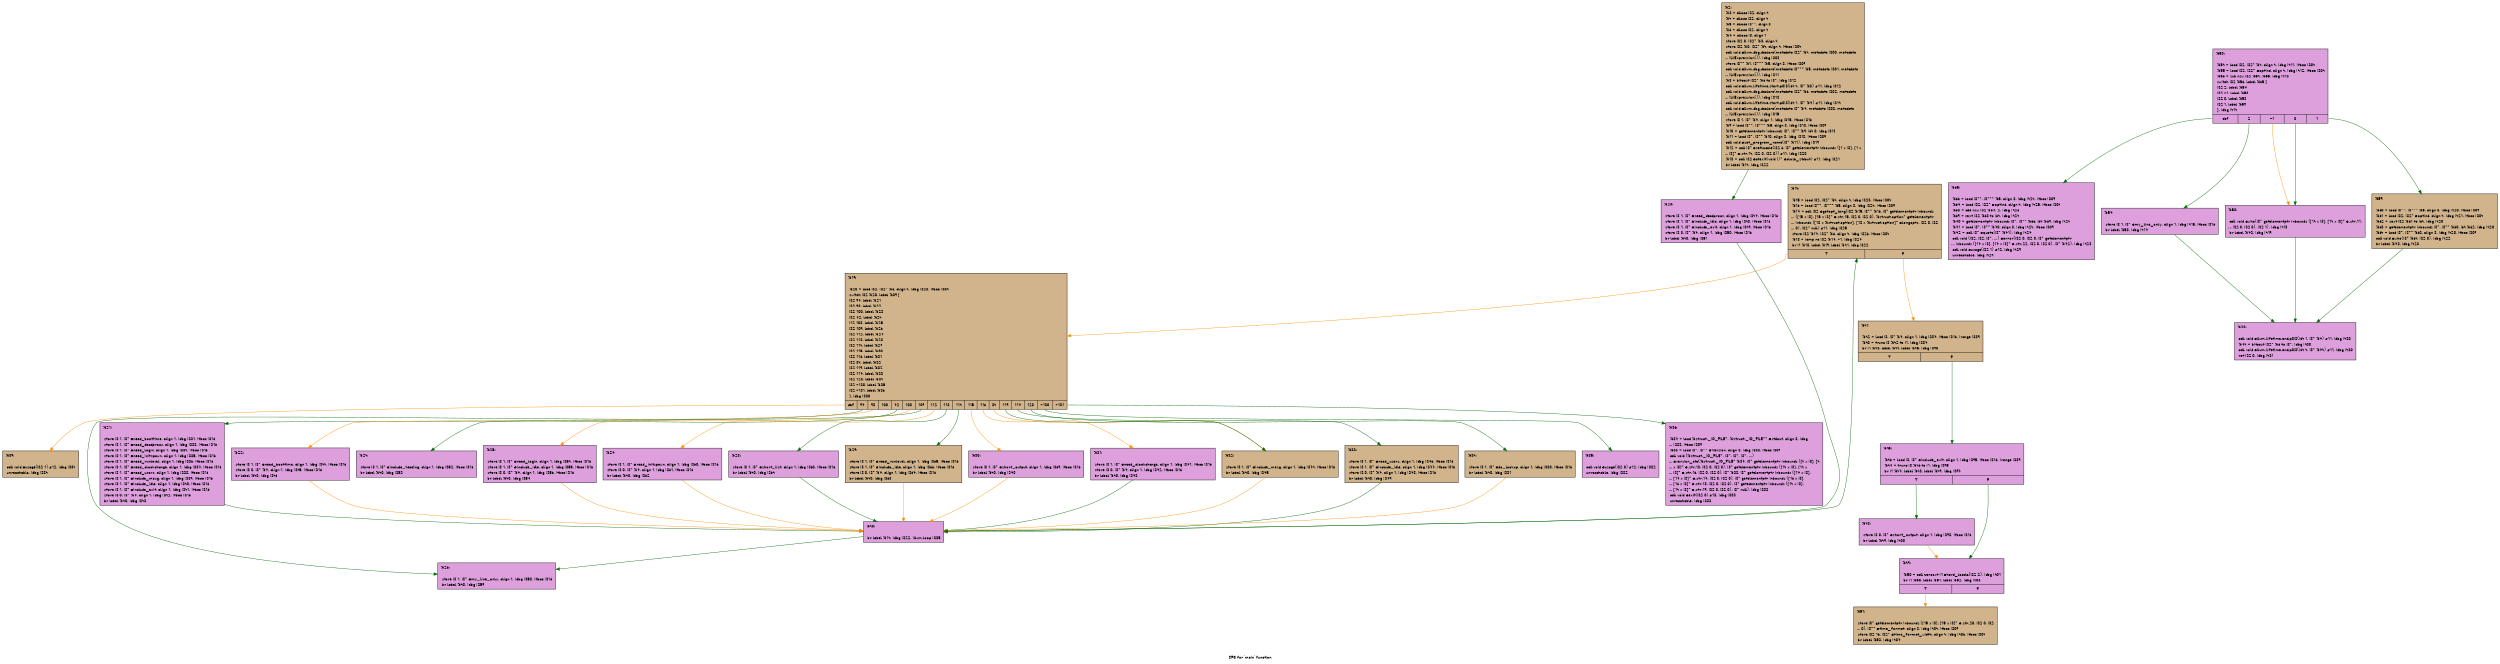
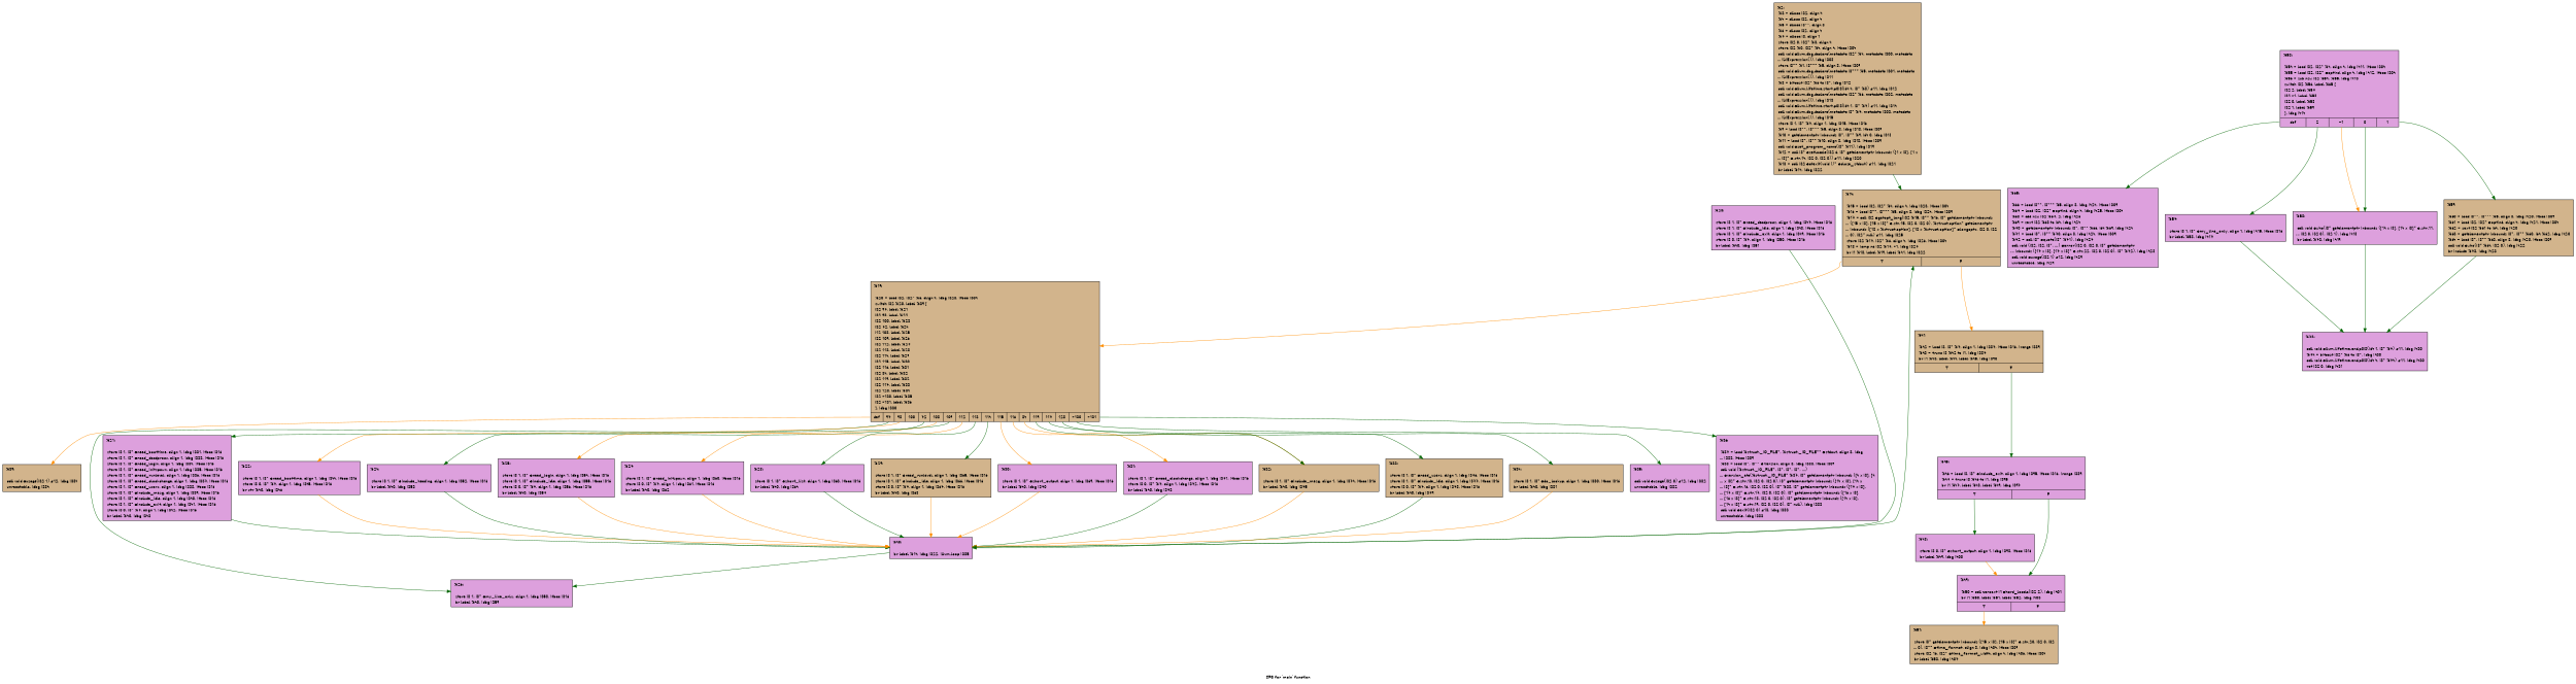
  digraph {
    fontname="Patrick Hand"
    label="CFG for 'main' function"
    node [fillcolor=plum fontname="Patrick Hand" shape=record style=filled]
    edge [color=darkgreen fontname="Patrick Hand"]
    n1 [fillcolor=tan label="{%2:\l  %3 = alloca i32, align 4\l  %4 = alloca i32, align 4\l  %5 = alloca i8**, align 8\l  %6 = alloca i32, align 4\l  %7 = alloca i8, align 1\l  store i32 0, i32* %3, align 4\l  store i32 %0, i32* %4, align 4, !tbaa !304\l  call void @llvm.dbg.declare(metadata i32* %4, metadata !300, metadata\l... !DIExpression()), !dbg !308\l  store i8** %1, i8*** %5, align 8, !tbaa !309\l  call void @llvm.dbg.declare(metadata i8*** %5, metadata !301, metadata\l... !DIExpression()), !dbg !311\l  %8 = bitcast i32* %6 to i8*, !dbg !312\l  call void @llvm.lifetime.start.p0i8(i64 4, i8* %8) #11, !dbg !312\l  call void @llvm.dbg.declare(metadata i32* %6, metadata !302, metadata\l... !DIExpression()), !dbg !313\l  call void @llvm.lifetime.start.p0i8(i64 1, i8* %7) #11, !dbg !314\l  call void @llvm.dbg.declare(metadata i8* %7, metadata !303, metadata\l... !DIExpression()), !dbg !315\l  store i8 1, i8* %7, align 1, !dbg !315, !tbaa !316\l  %9 = load i8**, i8*** %5, align 8, !dbg !318, !tbaa !309\l  %10 = getelementptr inbounds i8*, i8** %9, i64 0, !dbg !318\l  %11 = load i8*, i8** %10, align 8, !dbg !318, !tbaa !309\l  call void @set_program_name(i8* %11), !dbg !319\l  %12 = call i8* @setlocale(i32 6, i8* getelementptr inbounds ([1 x i8], [1 x\l... i8]* @.str.14, i32 0, i32 0)) #11, !dbg !320\l  %13 = call i32 @atexit(void ()* @close_stdout) #11, !dbg !321\l  br label %14, !dbg !322\l}"]
    n2 [fillcolor=tan label="{%14:\l\l  %15 = load i32, i32* %4, align 4, !dbg !323, !tbaa !304\l  %16 = load i8**, i8*** %5, align 8, !dbg !324, !tbaa !309\l  %17 = call i32 @getopt_long(i32 %15, i8** %16, i8* getelementptr inbounds\l... ([15 x i8], [15 x i8]* @.str.15, i32 0, i32 0), %struct.option* getelementptr\l... inbounds ([18 x %struct.option], [18 x %struct.option]* @longopts, i32 0, i32\l... 0), i32* null) #11, !dbg !325\l  store i32 %17, i32* %6, align 4, !dbg !326, !tbaa !304\l  %18 = icmp ne i32 %17, -1, !dbg !327\l  br i1 %18, label %19, label %41, !dbg !322\l|{<s0>T|<s1>F}}"]
    n3 [fillcolor=tan label="{%19:\l\l  %20 = load i32, i32* %6, align 4, !dbg !328, !tbaa !304\l  switch i32 %20, label %39 [\l    i32 97, label %21\l    i32 98, label %22\l    i32 100, label %23\l    i32 72, label %24\l    i12 108, label %25\l    i32 109, label %26\l    i32 112, label %27\l    i32 113, label %28\l    i32 114, label %29\l    i32 115, label %30\l    i32 116, label %31\l    i32 84, label %32\l    i32 119, label %32\l    i32 117, label %33\l    i32 128, label %34\l    i32 -130, label %35\l    i32 -131, label %36\l  ], !dbg !330\l|{<s0>def|<s1>97|<s2>98|<s3>100|<s4>72|<s5>108|<s6>109|<s7>112|<s8>113|<s9>114|<s10>115|<s11>116|<s12>84|<s13>119|<s14>117|<s15>128|<s16>-130|<s17>-131}}"]
    n4 [fillcolor=tan label="{%41:\l\l  %42 = load i8, i8* %7, align 1, !dbg !387, !tbaa !316, !range !389\l  %43 = trunc i8 %42 to i1, !dbg !387\l  br i1 %43, label %44, label %45, !dbg !390\l|{<s0>T|<s1>F}}"]
    n5 [fillcolor=tan label="{%39:\l\l  call void @usage(i32 1) #12, !dbg !384\l  unreachable, !dbg !384\l}"]
    n6 [label="{%21:\l\l  store i8 1, i8* @need_boottime, align 1, !dbg !331, !tbaa !316\l  store i8 1, i8* @need_deadprocs, align 1, !dbg !333, !tbaa !316\l  store i8 1, i8* @need_login, align 1, !dbg !334, !tbaa !316\l  store i8 1, i8* @need_initspawn, align 1, !dbg !335, !tbaa !316\l  store i8 1, i8* @need_runlevel, align 1, !dbg !336, !tbaa !316\l  store i8 1, i8* @need_clockchange, align 1, !dbg !337, !tbaa !316\l  store i8 1, i8* @need_users, align 1, !dbg !338, !tbaa !316\l  store i8 1, i8* @include_mesg, align 1, !dbg !339, !tbaa !316\l  store i8 1, i8* @include_idle, align 1, !dbg !340, !tbaa !316\l  store i8 1, i8* @include_exit, align 1, !dbg !341, !tbaa !316\l  store i8 0, i8* %7, align 1, !dbg !342, !tbaa !316\l  br label %40, !dbg !343\l}"]
-   n7 [label="{%22:\l\l  store i8 1, i8* @need_boottime, align 1, !dbg !344, !tbaa !316\l  store i8 0, i8* %7, align 1, !dbg !345, !tbaa !316\l  br label %40, !dbg !346\l}"]
+   n7 [label="{%22:\l\l  store i8 1, i8* @need_boottime, align 1, !dbg !344, !tbaa !316\l  store i8 0, i8* %7, align 1, !dbg !345, !tbaa !316\l  br str %40, !dbg !346\l}"]
    n8 [label="{%24:\l\l  store i8 1, i8* @include_heading, align 1, !dbg !352, !tbaa !316\l  br label %40, !dbg !353\l}"]
    n9 [label="{%25:\l\l  store i8 1, i8* @need_login, align 1, !dbg !354, !tbaa !316\l  store i8 1, i8* @include_idle, align 1, !dbg !355, !tbaa !316\l  store i8 0, i8* %7, align 1, !dbg !356, !tbaa !316\l  br label %40, !dbg !357\l}"]
    n10 [label="{%26:\l\l  store i8 1, i8* @my_line_only, align 1, !dbg !358, !tbaa !316\l  br label %40, !dbg !359\l}"]
    n11 [label="{%27:\l\l  store i8 1, i8* @need_initspawn, align 1, !dbg !360, !tbaa !316\l  store i8 0, i8* %7, align 1, !dbg !361, !tbaa !316\l  br label %40, !dbg !362\l}"]
    n12 [label="{%28:\l\l  store i8 1, i8* @short_list, align 1, !dbg !363, !tbaa !316\l  br label %40, !dbg !364\l}"]
    n13 [fillcolor=tan label="{%29:\l\l  store i8 1, i8* @need_runlevel, align 1, !dbg !365, !tbaa !316\l  store i8 1, i8* @include_idle, align 1, !dbg !366, !tbaa !316\l  store i8 0, i8* %7, align 1, !dbg !367, !tbaa !316\l  br label %40, !dbg !368\l}"]
    n14 [label="{%30:\l\l  store i8 1, i8* @short_output, align 1, !dbg !369, !tbaa !316\l  br label %40, !dbg !370\l}"]
    n15 [label="{%31:\l\l  store i8 1, i8* @need_clockchange, align 1, !dbg !371, !tbaa !316\l  store i8 0, i8* %7, align 1, !dbg !372, !tbaa !316\l  br label %40, !dbg !373\l}"]
    n16 [fillcolor=tan label="{%32:\l\l  store i8 1, i8* @include_mesg, align 1, !dbg !374, !tbaa !316\l  br label %40, !dbg !375\l}"]
    n17 [fillcolor=tan label="{%33:\l\l  store i8 1, i8* @need_users, align 1, !dbg !376, !tbaa !316\l  store i8 1, i8* @include_idle, align 1, !dbg !377, !tbaa !316\l  store i8 0, i8* %7, align 1, !dbg !378, !tbaa !316\l  br label %40, !dbg !379\l}"]
    n18 [fillcolor=tan label="{%34:\l\l  store i8 1, i8* @do_lookup, align 1, !dbg !380, !tbaa !316\l  br label %40, !dbg !381\l}"]
    n19 [label="{%35:\l\l  call void @usage(i32 0) #12, !dbg !382\l  unreachable, !dbg !382\l}"]
    n20 [label="{%36:\l\l  %37 = load %struct._IO_FILE*, %struct._IO_FILE** @stdout, align 8, !dbg\l... !383, !tbaa !309\l  %38 = load i8*, i8** @Version, align 8, !dbg !383, !tbaa !309\l  call void (%struct._IO_FILE*, i8*, i8*, i8*, ...)\l... @version_etc(%struct._IO_FILE* %37, i8* getelementptr inbounds ([4 x i8], [4\l... x i8]* @.str.13, i32 0, i32 0), i8* getelementptr inbounds ([14 x i8], [14 x\l... i8]* @.str.16, i32 0, i32 0), i8* %38, i8* getelementptr inbounds ([17 x i8],\l... [17 x i8]* @.str.17, i32 0, i32 0), i8* getelementptr inbounds ([16 x i8],\l... [16 x i8]* @.str.18, i32 0, i32 0), i8* getelementptr inbounds ([14 x i8],\l... [14 x i8]* @.str.19, i32 0, i32 0), i8* null), !dbg !383\l  call void @exit(i32 0) #13, !dbg !383\l  unreachable, !dbg !383\l}"]
    n21 [label="{%45:\l\l  %46 = load i8, i8* @include_exit, align 1, !dbg !395, !tbaa !316, !range !389\l  %47 = trunc i8 %46 to i1, !dbg !395\l  br i1 %47, label %48, label %49, !dbg !397\l|{<s0>T|<s1>F}}"]
    n22 [label="{%40:\l\l  br label %14, !dbg !322, !llvm.loop !385\l}"]
    n23 [label="{%23:\l\l  store i8 1, i8* @need_deadprocs, align 1, !dbg !347, !tbaa !316\l  store i8 1, i8* @include_idle, align 1, !dbg !348, !tbaa !316\l  store i8 1, i8* @include_exit, align 1, !dbg !349, !tbaa !316\l  store i8 0, i8* %7, align 1, !dbg !350, !tbaa !316\l  br label %40, !dbg !351\l}"]
    n24 [label="{%48:\l\l  store i8 0, i8* @short_output, align 1, !dbg !398, !tbaa !316\l  br label %49, !dbg !400\l}"]
    n25 [label="{%49:\l\l  %50 = call zeroext i1 @hard_locale(i32 2), !dbg !401\l  br i1 %50, label %51, label %52, !dbg !403\l|{<s0>T|<s1>F}}"]
    n26 [fillcolor=tan label="{%51:\l\l  store i8* getelementptr inbounds ([15 x i8], [15 x i8]* @.str.20, i32 0, i32\l... 0), i8** @time_format, align 8, !dbg !404, !tbaa !309\l  store i32 16, i32* @time_format_width, align 4, !dbg !406, !tbaa !304\l  br label %53, !dbg !407\l}"]
    n27 [label="{%53:\l\l  %54 = load i32, i32* %4, align 4, !dbg !411, !tbaa !304\l  %55 = load i32, i32* @optind, align 4, !dbg !412, !tbaa !304\l  %56 = sub nsw i32 %54, %55, !dbg !413\l  switch i32 %56, label %65 [\l    i32 2, label %57\l    i32 -1, label %58\l    i32 0, label %58\l    i32 1, label %59\l  ], !dbg !414\l|{<s0>def|<s1>2|<s2>-1|<s3>0|<s4>1}}"]
    n28 [label="{%65:\l\l  %66 = load i8**, i8*** %5, align 8, !dbg !424, !tbaa !309\l  %67 = load i32, i32* @optind, align 4, !dbg !425, !tbaa !304\l  %68 = add nsw i32 %67, 2, !dbg !426\l  %69 = sext i32 %68 to i64, !dbg !424\l  %70 = getelementptr inbounds i8*, i8** %66, i64 %69, !dbg !424\l  %71 = load i8*, i8** %70, align 8, !dbg !424, !tbaa !309\l  %72 = call i8* @quote(i8* %71), !dbg !427\l  call void (i32, i32, i8*, ...) @error(i32 0, i32 0, i8* getelementptr\l... inbounds ([17 x i8], [17 x i8]* @.str.22, i32 0, i32 0), i8* %72), !dbg !428\l  call void @usage(i32 1) #12, !dbg !429\l  unreachable, !dbg !429\l}"]
    n29 [label="{%57:\l\l  store i8 1, i8* @my_line_only, align 1, !dbg !415, !tbaa !316\l  br label %58, !dbg !417\l}"]
    n30 [label="{%58:\l\l  call void @who(i8* getelementptr inbounds ([14 x i8], [14 x i8]* @.str.11,\l... i32 0, i32 0), i32 1), !dbg !418\l  br label %73, !dbg !419\l}"]
-   n31 [fillcolor=tan label="{%59:\l\l  %60 = load i8**, i8*** %5, align 8, !dbg !420, !tbaa !309\l  %61 = load i32, i32* @optind, align 4, !dbg !421, !tbaa !304\l  %62 = sext i32 %61 to i64, !dbg !420\l  %63 = getelementptr inbounds i8*, i8** %60, i64 %62, !dbg !420\l  %64 = load i8*, i8** %63, align 8, !dbg !420, !tbaa !309\l  call void @who(i8* %64, i32 0), !dbg !422\l  br label %73, !dbg !423\l}"]
+   n31 [fillcolor=tan label="{%59:\l\l  %60 = load i8**, i8*** %5, align 8, !dbg !420, !tbaa !309\l  %61 = load i32, i32* @optind, align 4, !dbg !421, !tbaa !304\l  %62 = sext i32 %61 to i64, !dbg !420\l  %63 = getelementptr inbounds i8*, i8** %60, i64 %62, !dbg !420\l  %64 = load i8*, i8** %63, align 8, !dbg !420, !tbaa !309\l  call void @who(i8* %64, i32 0), !dbg !422\l  br include %73, !dbg !423\l}"]
    n32 [label="{%73:\l\l  call void @llvm.lifetime.end.p0i8(i64 1, i8* %7) #11, !dbg !430\l  %74 = bitcast i32* %6 to i8*, !dbg !430\l  call void @llvm.lifetime.end.p0i8(i64 4, i8* %74) #11, !dbg !430\l  ret i32 0, !dbg !431\l}"]
-   n1 -> n23
+   n1 -> n2
    n2 -> n3 [color=darkorange tailport=s0]
    n2 -> n4 [color=darkorange tailport=s1]
    n3 -> n5 [color=darkorange tailport=s0]
    n3 -> n6 [tailport=s1]
    n3 -> n7 [color=darkorange tailport=s2]
    n3 -> n8 [tailport=s4]
    n3 -> n9 [color=darkorange tailport=s5]
    n3 -> n10 [tailport=s6]
    n3 -> n11 [color=darkorange tailport=s7]
    n3 -> n12 [tailport=s8]
    n3 -> n13 [tailport=s9]
    n3 -> n14 [color=darkorange tailport=s10]
    n3 -> n15 [color=darkorange tailport=s11]
    n3 -> n16 [color=darkorange tailport=s12]
    n3 -> n16 [tailport=s13]
    n3 -> n17 [tailport=s14]
    n3 -> n18 [tailport=s15]
    n3 -> n19 [tailport=s16]
    n3 -> n20 [tailport=s17]
    n4 -> n21 [tailport=s1]
    n6 -> n22
    n7 -> n22 [color=darkorange]
+   n8 -> n22
    n9 -> n22 [color=darkorange]
    n11 -> n22 [color=darkorange]
    n12 -> n22
    n13 -> n22 [color=darkorange]
    n14 -> n22 [color=darkorange]
    n15 -> n22
    n16 -> n22 [color=darkorange]
    n17 -> n22
    n18 -> n22 [color=darkorange]
    n21 -> n24 [tailport=s0]
    n21 -> n25 [tailport=s1]
    n22 -> n2
    n22 -> n10
    n23 -> n22
    n24 -> n25 [color=darkorange]
    n25 -> n26 [color=darkorange tailport=s0]
    n27 -> n28 [tailport=s0]
    n27 -> n29 [tailport=s1]
    n27 -> n30 [color=darkorange tailport=s2]
    n27 -> n30 [tailport=s3]
    n27 -> n31 [tailport=s4]
    n29 -> n32
    n30 -> n32
    n31 -> n32
  }
